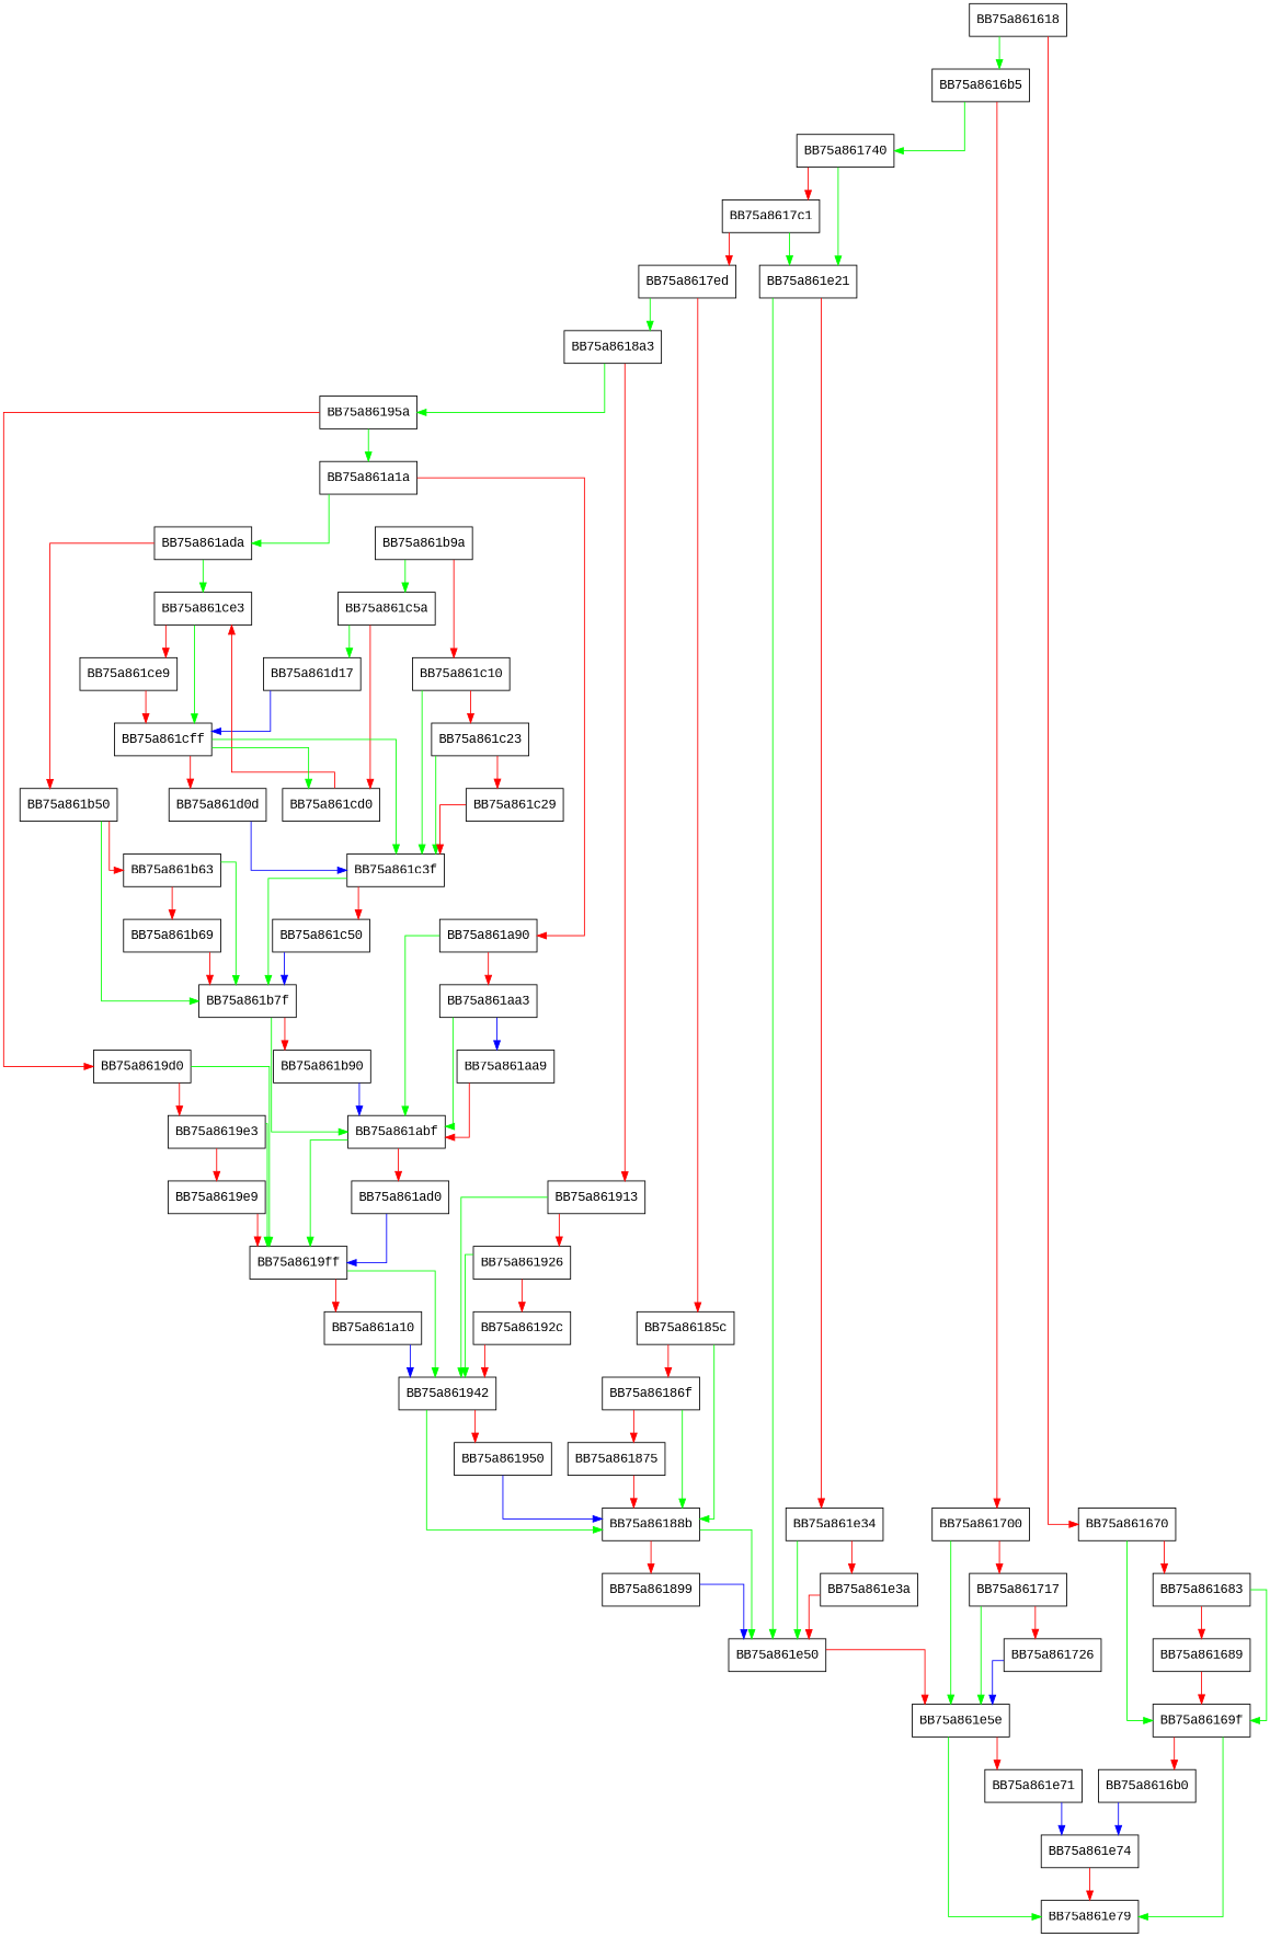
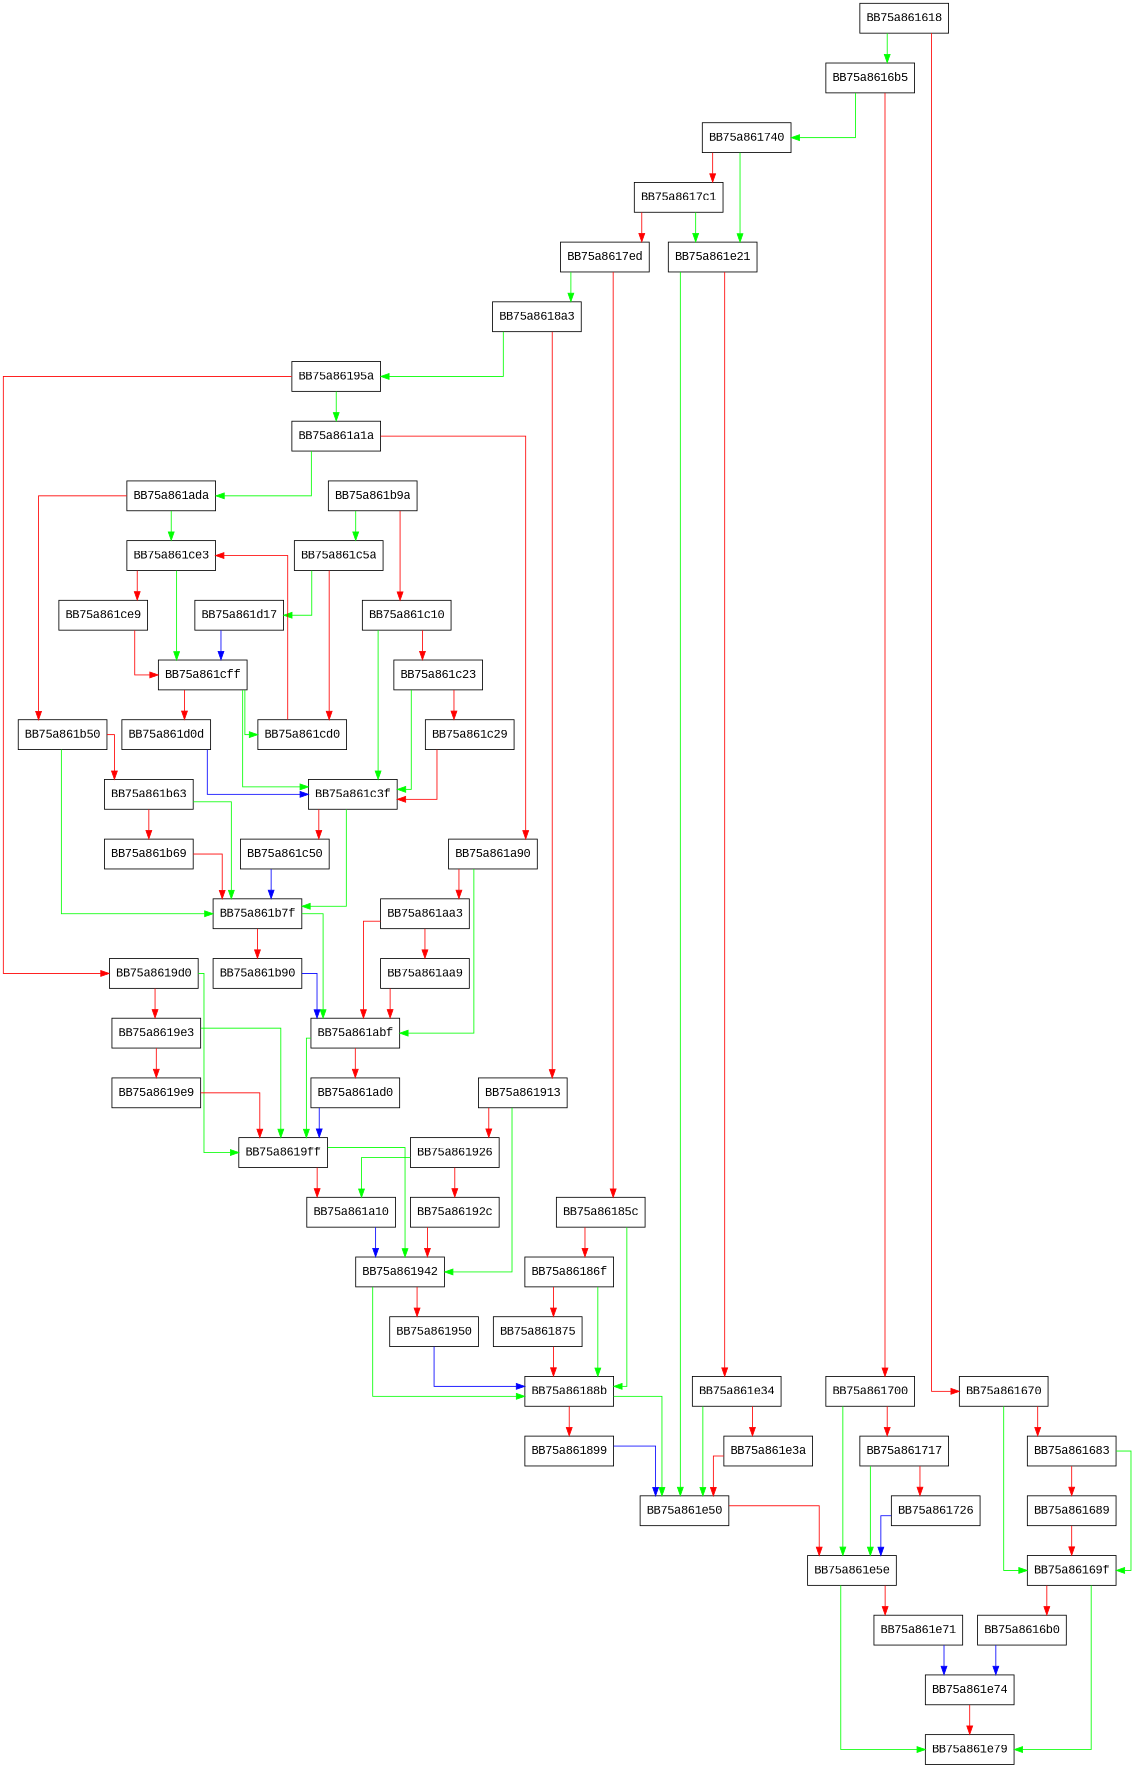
  digraph {
    fontname="Liberation Mono"
    splines=ortho
    node [fontname="Liberation Mono" shape=box]
    edge [color=red fontname="Liberation Mono"]
    BB75a861618
    BB75a8616b5
    BB75a861670
    BB75a861740
    BB75a861700
    BB75a86169f
    BB75a861683
    BB75a861e21
    BB75a8617c1
    BB75a861e5e
    BB75a861717
    BB75a861e79
    BB75a8616b0
    BB75a861689
    BB75a861e74
    BB75a861e50
    BB75a861e34
    BB75a8617ed
    BB75a861e71
    BB75a861726
    BB75a861e3a
    BB75a8618a3
    BB75a86185c
    BB75a86195a
    BB75a861913
    BB75a86188b
    BB75a86186f
    BB75a861a1a
    BB75a8619d0
    BB75a861942
    BB75a861926
    BB75a861899
    BB75a861875
    BB75a861ada
    BB75a861a90
    BB75a8619ff
    BB75a8619e3
    BB75a861950
    BB75a86192c
    BB75a861b50
    BB75a861ce3
    BB75a861abf
    BB75a861aa3
    BB75a861a10
    BB75a8619e9
    BB75a861b9a
    BB75a861c5a
    BB75a861c10
    BB75a861b7f
    BB75a861b63
    BB75a861ad0
    BB75a861aa9
    BB75a861d17
    BB75a861cd0
    BB75a861c3f
    BB75a861c23
    BB75a861b90
    BB75a861b69
    BB75a861cff
    BB75a861c50
    BB75a861c29
    BB75a861d0d
    BB75a861ce9
    BB75a861618 -> BB75a8616b5 [color=green]
    BB75a861618 -> BB75a861670
    BB75a8616b5 -> BB75a861740 [color=green]
    BB75a8616b5 -> BB75a861700
    BB75a861670 -> BB75a86169f [color=green]
    BB75a861670 -> BB75a861683
    BB75a861740 -> BB75a861e21 [color=green]
    BB75a861740 -> BB75a8617c1
    BB75a861700 -> BB75a861e5e [color=green]
    BB75a861700 -> BB75a861717
    BB75a86169f -> BB75a861e79 [color=green]
    BB75a86169f -> BB75a8616b0
    BB75a861683 -> BB75a86169f [color=green]
    BB75a861683 -> BB75a861689
    BB75a861e21 -> BB75a861e50 [color=green]
    BB75a861e21 -> BB75a861e34
    BB75a8617c1 -> BB75a861e21 [color=green]
    BB75a8617c1 -> BB75a8617ed
    BB75a861e5e -> BB75a861e79 [color=green]
    BB75a861e5e -> BB75a861e71
    BB75a861717 -> BB75a861e5e [color=green]
    BB75a861717 -> BB75a861726
    BB75a8616b0 -> BB75a861e74 [color=blue]
    BB75a861689 -> BB75a86169f
    BB75a861e74 -> BB75a861e79
    BB75a861e50 -> BB75a861e5e
    BB75a861e34 -> BB75a861e50 [color=green]
    BB75a861e34 -> BB75a861e3a
    BB75a8617ed -> BB75a8618a3 [color=green]
    BB75a8617ed -> BB75a86185c
    BB75a861e71 -> BB75a861e74 [color=blue]
    BB75a861726 -> BB75a861e5e [color=blue]
    BB75a861e3a -> BB75a861e50
    BB75a8618a3 -> BB75a86195a [color=green]
    BB75a8618a3 -> BB75a861913
    BB75a86185c -> BB75a86188b [color=green]
    BB75a86185c -> BB75a86186f
    BB75a86195a -> BB75a861a1a [color=green]
    BB75a86195a -> BB75a8619d0
    BB75a861913 -> BB75a861942 [color=green]
    BB75a861913 -> BB75a861926
    BB75a86188b -> BB75a861e50 [color=green]
    BB75a86188b -> BB75a861899
    BB75a86186f -> BB75a86188b [color=green]
    BB75a86186f -> BB75a861875
    BB75a861a1a -> BB75a861ada [color=green]
    BB75a861a1a -> BB75a861a90
    BB75a8619d0 -> BB75a8619ff [color=green]
    BB75a8619d0 -> BB75a8619e3
    BB75a861942 -> BB75a86188b [color=green]
    BB75a861942 -> BB75a861950
-   BB75a861926 -> BB75a861942 [color=green]
+   BB75a861926 -> BB75a861a10 [color=green]
    BB75a861926 -> BB75a86192c
    BB75a861899 -> BB75a861e50 [color=blue]
    BB75a861875 -> BB75a86188b
    BB75a861ada -> BB75a861b50
    BB75a861ada -> BB75a861ce3 [color=green]
    BB75a861a90 -> BB75a861abf [color=green]
    BB75a861a90 -> BB75a861aa3
    BB75a8619ff -> BB75a861942 [color=green]
    BB75a8619ff -> BB75a861a10
    BB75a8619e3 -> BB75a8619ff [color=green]
    BB75a8619e3 -> BB75a8619e9
    BB75a861950 -> BB75a86188b [color=blue]
    BB75a86192c -> BB75a861942
    BB75a861b50 -> BB75a861b7f [color=green]
    BB75a861b50 -> BB75a861b63
    BB75a861ce3 -> BB75a861cff [color=green]
    BB75a861ce3 -> BB75a861ce9
    BB75a861abf -> BB75a8619ff [color=green]
    BB75a861abf -> BB75a861ad0
-   BB75a861aa3 -> BB75a861abf [color=green]
-   BB75a861aa3 -> BB75a861aa9 [color=blue]
+   BB75a861aa3 -> BB75a861abf
+   BB75a861aa3 -> BB75a861aa9
    BB75a861a10 -> BB75a861942 [color=blue]
    BB75a8619e9 -> BB75a8619ff
    BB75a861b9a -> BB75a861c5a [color=green]
    BB75a861b9a -> BB75a861c10
    BB75a861c5a -> BB75a861d17 [color=green]
    BB75a861c5a -> BB75a861cd0
    BB75a861c10 -> BB75a861c3f [color=green]
    BB75a861c10 -> BB75a861c23
    BB75a861b7f -> BB75a861abf [color=green]
    BB75a861b7f -> BB75a861b90
    BB75a861b63 -> BB75a861b7f [color=green]
    BB75a861b63 -> BB75a861b69
    BB75a861ad0 -> BB75a8619ff [color=blue]
    BB75a861aa9 -> BB75a861abf
    BB75a861d17 -> BB75a861cff [color=blue]
    BB75a861cd0 -> BB75a861ce3
    BB75a861c3f -> BB75a861b7f [color=green]
    BB75a861c3f -> BB75a861c50
    BB75a861c23 -> BB75a861c3f [color=green]
    BB75a861c23 -> BB75a861c29
    BB75a861b90 -> BB75a861abf [color=blue]
    BB75a861b69 -> BB75a861b7f
    BB75a861cff -> BB75a861cd0 [color=green]
    BB75a861cff -> BB75a861c3f [color=green]
    BB75a861cff -> BB75a861d0d
    BB75a861c50 -> BB75a861b7f [color=blue]
    BB75a861c29 -> BB75a861c3f
    BB75a861d0d -> BB75a861c3f [color=blue]
    BB75a861ce9 -> BB75a861cff
  }
